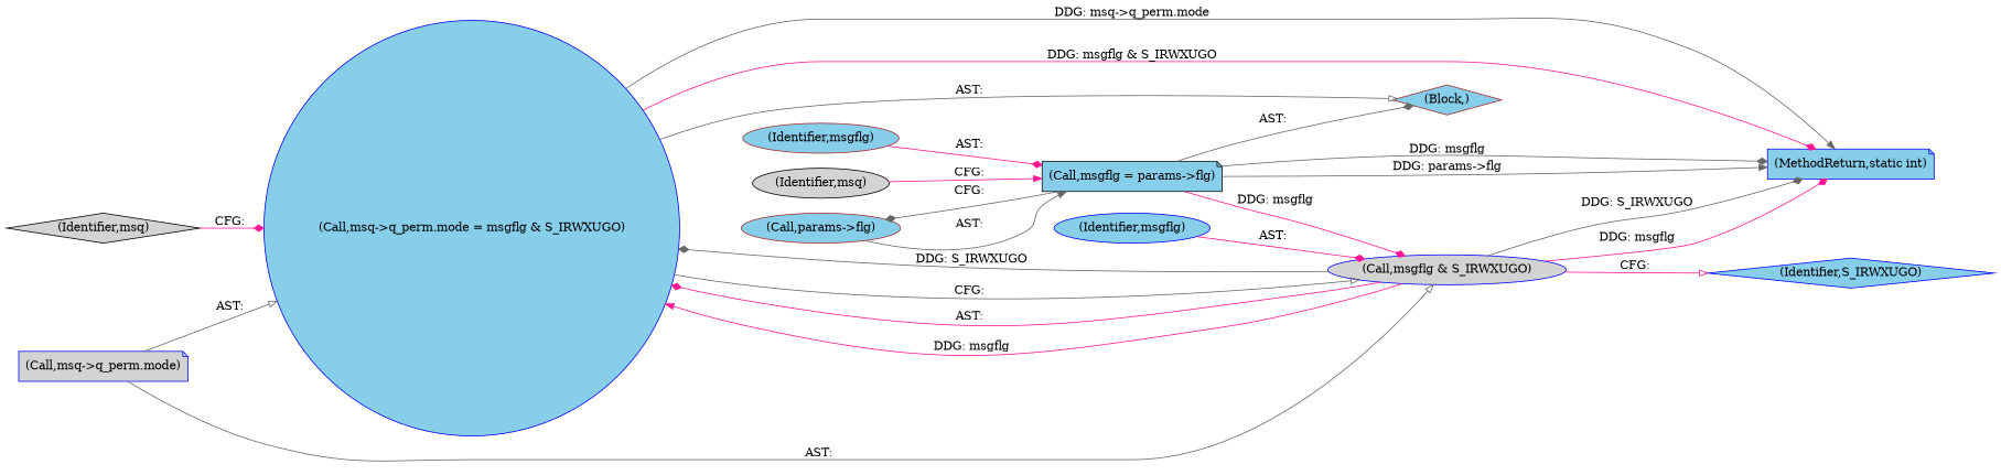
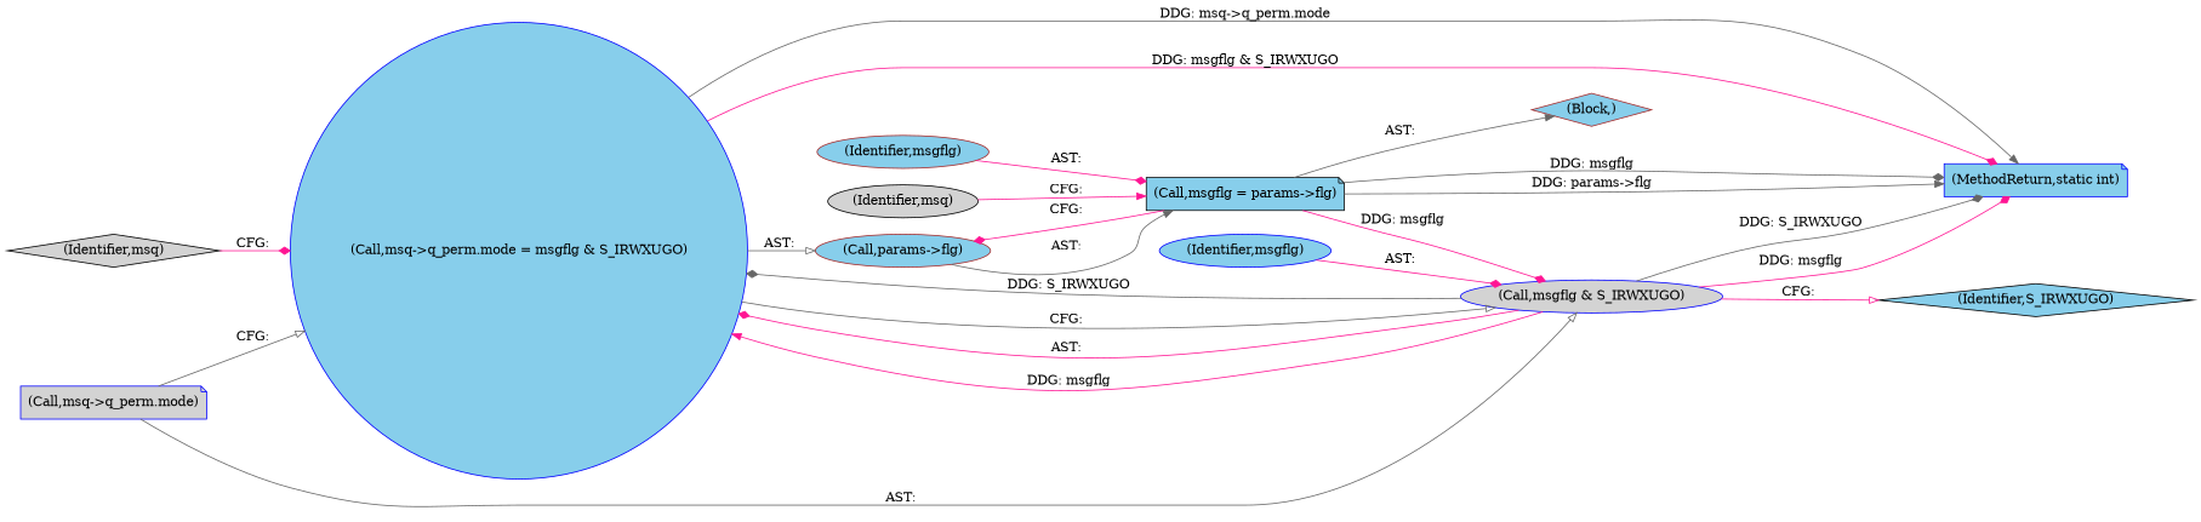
  digraph {
    rankdir=LR
    node [color=blue fillcolor=skyblue shape=ellipse style=filled]
    edge [arrowhead=diamond color=gray40]
    n1 [label="(Call,msq->q_perm.mode = msgflg & S_IRWXUGO)" shape=circle]
    n2 [fillcolor=lightgrey label="(Call,msgflg & S_IRWXUGO)"]
    n3 [label="(MethodReturn,static int)" shape=note]
    n4 [color=brown label="(Block,)" shape=diamond]
-   n5 [label="(Identifier,S_IRWXUGO)" shape=diamond]
+   n5 [color=black label="(Identifier,S_IRWXUGO)" shape=diamond]
    n6 [color=black label="(Call,msgflg = params->flg)" shape=note]
    n7 [color=brown label="(Call,params->flg)"]
    n8 [color=brown label="(Identifier,msgflg)"]
    n9 [color=black fillcolor=lightgrey label="(Identifier,msq)" shape=diamond]
    n10 [color=black fillcolor=lightgrey label="(Identifier,msq)"]
    n11 [label="(Identifier,msgflg)"]
    n12 [fillcolor=lightgrey label="(Call,msq->q_perm.mode)" shape=note]
    n1 -> n2 [arrowhead=onormal label="CFG: "]
    n1 -> n3 [arrowhead=normal label="DDG: msq->q_perm.mode"]
    n1 -> n3 [color=deeppink label="DDG: msgflg & S_IRWXUGO"]
-   n1 -> n4 [arrowhead=onormal label="AST: "]
+   n1 -> n7 [arrowhead=onormal label="AST: "]
    n2 -> n1 [color=deeppink label="AST: "]
    n2 -> n1 [arrowhead=normal color=deeppink label="DDG: msgflg"]
    n2 -> n1 [label="DDG: S_IRWXUGO"]
    n2 -> n3 [label="DDG: S_IRWXUGO"]
    n2 -> n3 [color=deeppink label="DDG: msgflg"]
    n2 -> n5 [arrowhead=onormal color=deeppink label="CFG: "]
    n6 -> n2 [color=deeppink label="DDG: msgflg"]
    n6 -> n3 [arrowhead=normal label="DDG: params->flg"]
    n6 -> n3 [label="DDG: msgflg"]
-   n6 -> n4 [label="AST: "]
-   n6 -> n7 [label="CFG: "]
+   n6 -> n4 [arrowhead=normal label="AST: "]
+   n6 -> n7 [color=deeppink label="CFG: "]
    n7 -> n6 [arrowhead=normal label="AST: "]
    n8 -> n6 [color=deeppink label="AST: "]
    n9 -> n1 [color=deeppink label="CFG: "]
    n10 -> n6 [arrowhead=normal color=deeppink label="CFG: "]
    n11 -> n2 [color=deeppink label="AST: "]
-   n12 -> n1 [arrowhead=onormal label="AST: "]
+   n12 -> n1 [arrowhead=onormal label="CFG: "]
    n12 -> n2 [arrowhead=onormal label="AST: "]
  }
